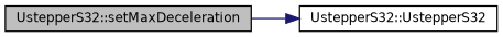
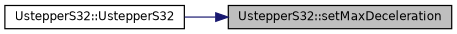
  digraph {
    rankdir=RL
    node [color=black fontname=Helvetica fontsize=10 shape=record style=filled]
    n1 [fillcolor=grey75 fontcolor=black height=0.2 label="UstepperS32::setMaxDeceleration" width=0.4]
    n2 [fillcolor=white height=0.2 label="UstepperS32::UstepperS32" width=0.4]
-   n2 -> n1 [color=midnightblue dir=back fontname=Helvetica fontsize=10 labelfontname=Helvetica labelfontsize=10 style=solid]
+   n1 -> n2 [color=midnightblue dir=back fontname=Helvetica fontsize=10 labelfontname=Helvetica labelfontsize=10 style=solid]
  }
